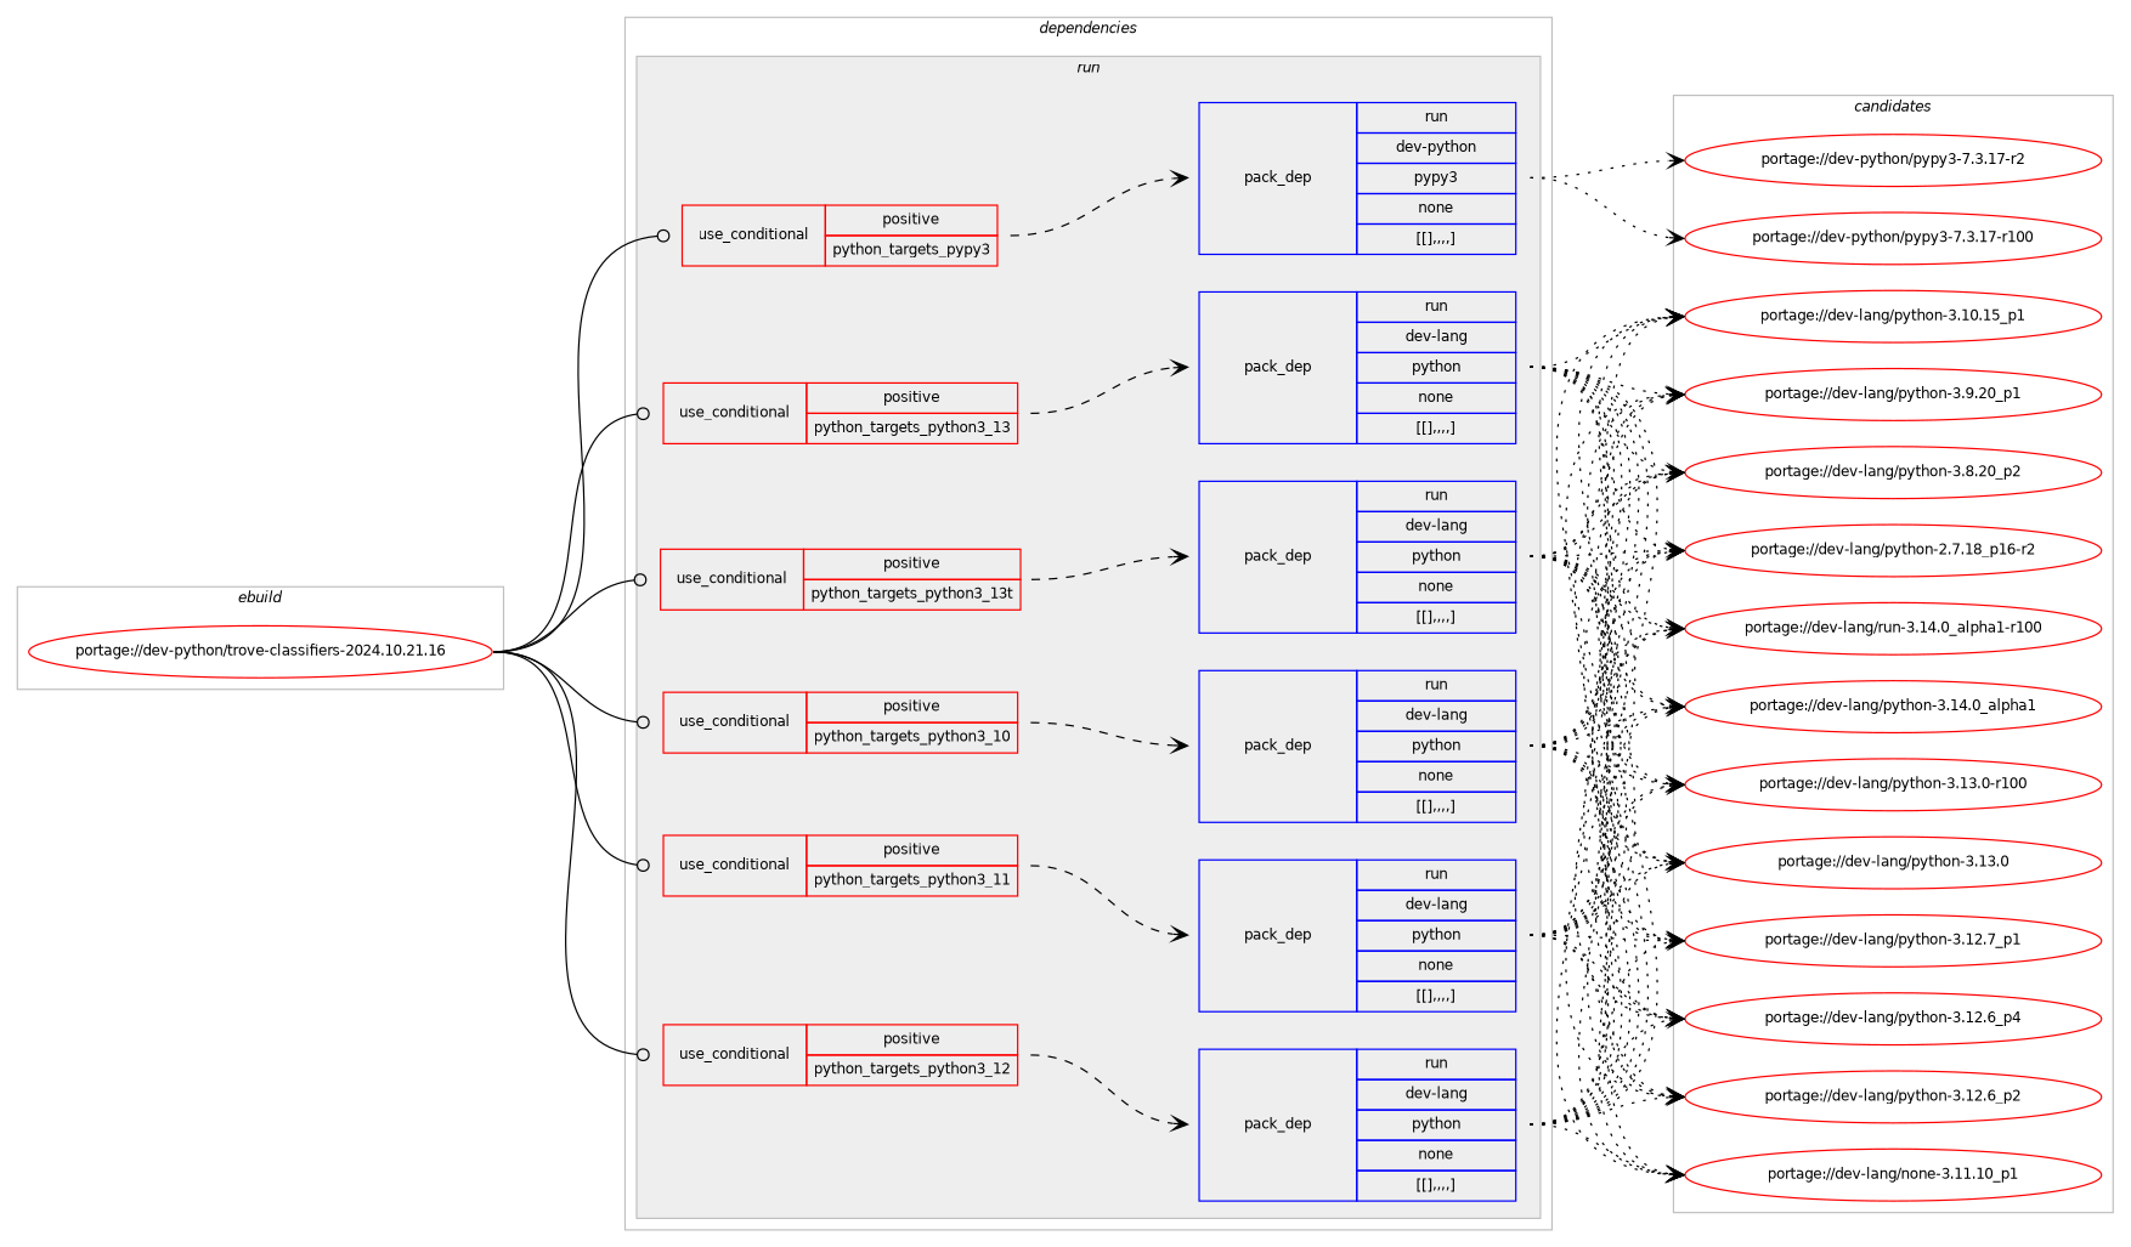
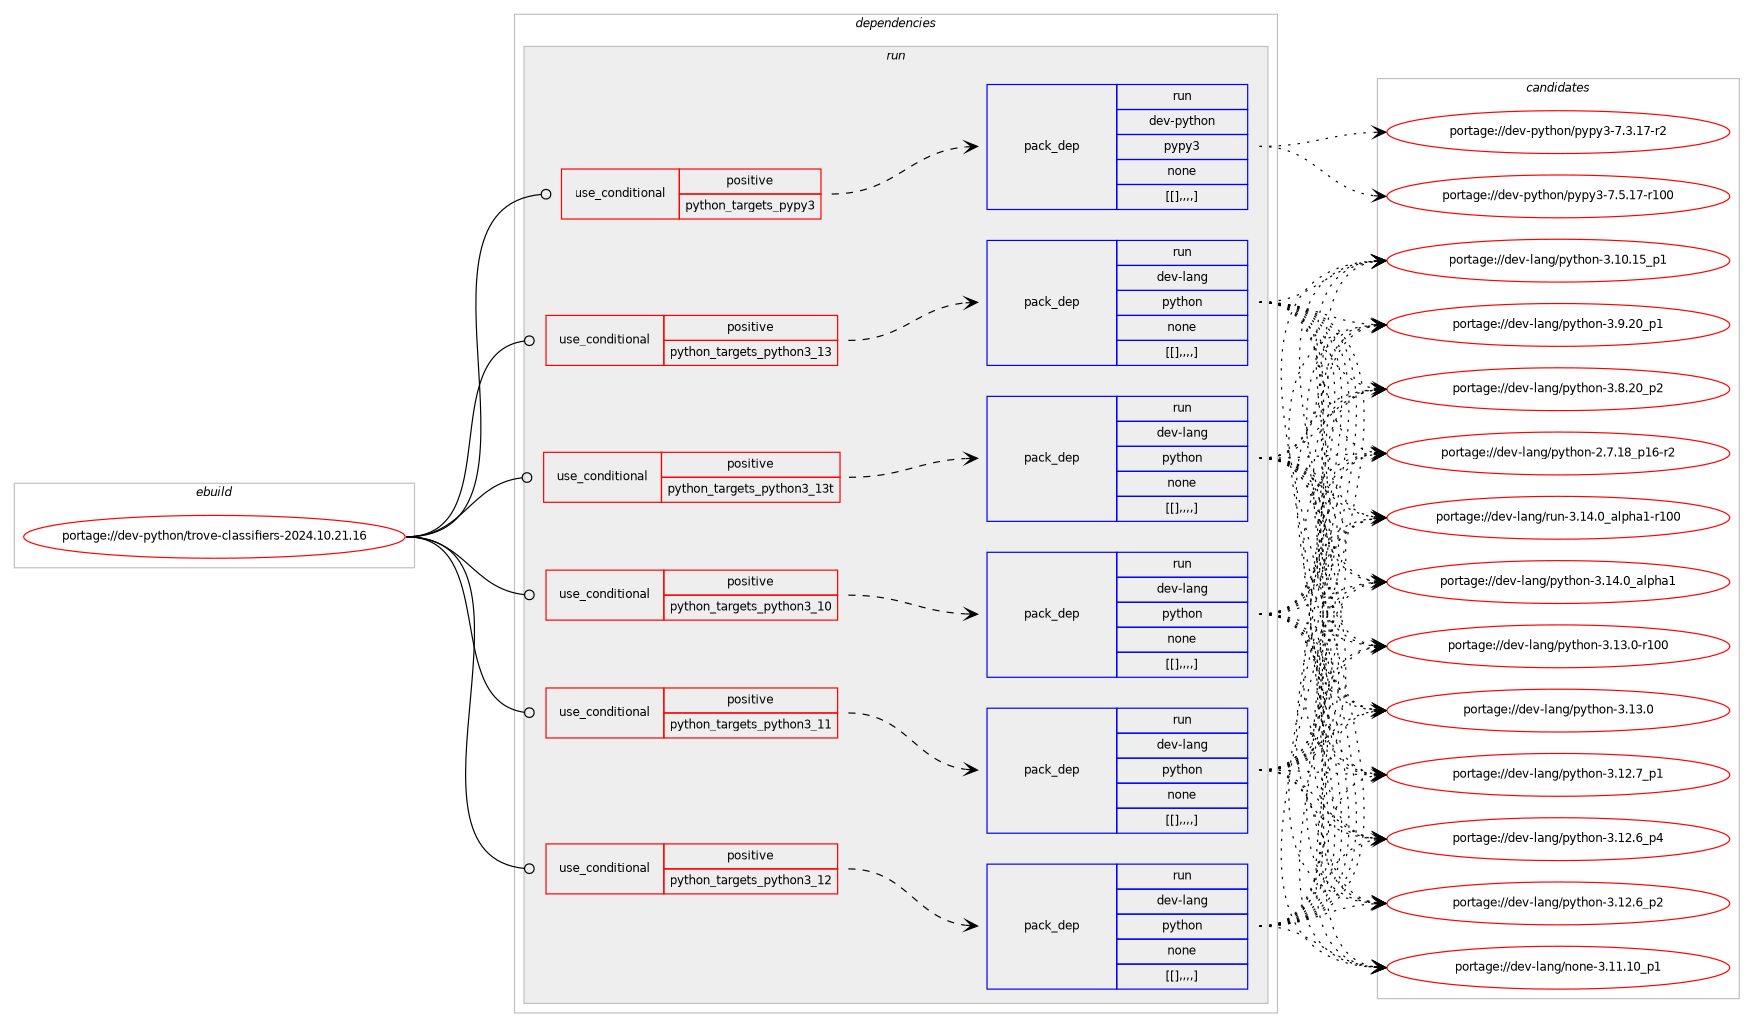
  digraph {
    compound=true
    concentrate=true
    fontname=Helvetica
    fontsize=10
    newrank=true
    rankdir=LR
    ranksep=1.5
    node [color=red fontname=Helvetica fontsize=10]
    edge [arrowhead=vee headport=w style=dotted tailport=e weight=100]
    n1 [label="portage://dev-python/trove-classifiers-2024.10.21.16" width=4]
    n2 [color=blue label=<<TABLE BORDER="0" CELLBORDER="1" CELLSPACING="0" CELLPADDING="4" WIDTH="220"><TR><TD ROWSPAN="6" CELLPADDING="30">pack_dep</TD></TR><TR><TD WIDTH="110">run</TD></TR><TR><TD>dev-python</TD></TR><TR><TD>pypy3</TD></TR><TR><TD>none</TD></TR><TR><TD>[[],,,,]</TD></TR></TABLE>> shape=none]
    n3 [label=<<TABLE BORDER="0" CELLBORDER="1" CELLSPACING="0" CELLPADDING="4"><TR><TD ROWSPAN="3" CELLPADDING="10">use_conditional</TD></TR><TR><TD>positive</TD></TR><TR><TD>python_targets_pypy3</TD></TR></TABLE>> shape=none]
    n4 [color=blue label=<<TABLE BORDER="0" CELLBORDER="1" CELLSPACING="0" CELLPADDING="4" WIDTH="220"><TR><TD ROWSPAN="6" CELLPADDING="30">pack_dep</TD></TR><TR><TD WIDTH="110">run</TD></TR><TR><TD>dev-lang</TD></TR><TR><TD>python</TD></TR><TR><TD>none</TD></TR><TR><TD>[[],,,,]</TD></TR></TABLE>> shape=none]
    n5 [label=<<TABLE BORDER="0" CELLBORDER="1" CELLSPACING="0" CELLPADDING="4"><TR><TD ROWSPAN="3" CELLPADDING="10">use_conditional</TD></TR><TR><TD>positive</TD></TR><TR><TD>python_targets_python3_10</TD></TR></TABLE>> shape=none]
    n6 [color=blue label=<<TABLE BORDER="0" CELLBORDER="1" CELLSPACING="0" CELLPADDING="4" WIDTH="220"><TR><TD ROWSPAN="6" CELLPADDING="30">pack_dep</TD></TR><TR><TD WIDTH="110">run</TD></TR><TR><TD>dev-lang</TD></TR><TR><TD>python</TD></TR><TR><TD>none</TD></TR><TR><TD>[[],,,,]</TD></TR></TABLE>> shape=none]
    n7 [label=<<TABLE BORDER="0" CELLBORDER="1" CELLSPACING="0" CELLPADDING="4"><TR><TD ROWSPAN="3" CELLPADDING="10">use_conditional</TD></TR><TR><TD>positive</TD></TR><TR><TD>python_targets_python3_11</TD></TR></TABLE>> shape=none]
    n8 [color=blue label=<<TABLE BORDER="0" CELLBORDER="1" CELLSPACING="0" CELLPADDING="4" WIDTH="220"><TR><TD ROWSPAN="6" CELLPADDING="30">pack_dep</TD></TR><TR><TD WIDTH="110">run</TD></TR><TR><TD>dev-lang</TD></TR><TR><TD>python</TD></TR><TR><TD>none</TD></TR><TR><TD>[[],,,,]</TD></TR></TABLE>> shape=none]
    n9 [label=<<TABLE BORDER="0" CELLBORDER="1" CELLSPACING="0" CELLPADDING="4"><TR><TD ROWSPAN="3" CELLPADDING="10">use_conditional</TD></TR><TR><TD>positive</TD></TR><TR><TD>python_targets_python3_12</TD></TR></TABLE>> shape=none]
    n10 [color=blue label=<<TABLE BORDER="0" CELLBORDER="1" CELLSPACING="0" CELLPADDING="4" WIDTH="220"><TR><TD ROWSPAN="6" CELLPADDING="30">pack_dep</TD></TR><TR><TD WIDTH="110">run</TD></TR><TR><TD>dev-lang</TD></TR><TR><TD>python</TD></TR><TR><TD>none</TD></TR><TR><TD>[[],,,,]</TD></TR></TABLE>> shape=none]
    n11 [label=<<TABLE BORDER="0" CELLBORDER="1" CELLSPACING="0" CELLPADDING="4"><TR><TD ROWSPAN="3" CELLPADDING="10">use_conditional</TD></TR><TR><TD>positive</TD></TR><TR><TD>python_targets_python3_13</TD></TR></TABLE>> shape=none]
    n12 [color=blue label=<<TABLE BORDER="0" CELLBORDER="1" CELLSPACING="0" CELLPADDING="4" WIDTH="220"><TR><TD ROWSPAN="6" CELLPADDING="30">pack_dep</TD></TR><TR><TD WIDTH="110">run</TD></TR><TR><TD>dev-lang</TD></TR><TR><TD>python</TD></TR><TR><TD>none</TD></TR><TR><TD>[[],,,,]</TD></TR></TABLE>> shape=none]
    n13 [label=<<TABLE BORDER="0" CELLBORDER="1" CELLSPACING="0" CELLPADDING="4"><TR><TD ROWSPAN="3" CELLPADDING="10">use_conditional</TD></TR><TR><TD>positive</TD></TR><TR><TD>python_targets_python3_13t</TD></TR></TABLE>> shape=none]
    n14 [label="portage://dev-python/pypy3-7.3.17-r2" width=4]
-   n15 [label="portage://dev-python/pypy3-7.3.17-r100" width=4]
+   n15 [label="portage://dev-python/pypy3-7.5.17-r100" width=4]
    n16 [label="portage://dev-lang/run-3.14.0_alpha1-r100" width=4]
    n17 [label="portage://dev-lang/python-3.14.0_alpha1" width=4]
    n18 [label="portage://dev-lang/python-3.13.0-r100" width=4]
    n19 [label="portage://dev-lang/python-3.13.0" width=4]
    n20 [label="portage://dev-lang/python-3.12.7_p1" width=4]
    n21 [label="portage://dev-lang/python-3.12.6_p4" width=4]
    n22 [label="portage://dev-lang/python-3.12.6_p2" width=4]
    n23 [label="portage://dev-lang/none-3.11.10_p1" width=4]
    n24 [label="portage://dev-lang/python-3.10.15_p1" width=4]
    n25 [label="portage://dev-lang/python-3.9.20_p1" width=4]
    n26 [label="portage://dev-lang/python-3.8.20_p2" width=4]
    n27 [label="portage://dev-lang/python-2.7.18_p16-r2" width=4]
    subgraph cluster_1 {
      color=gray
      label=<<i>ebuild</i>>
      n1
    }
    subgraph cluster_2 {
      color=gray
      label=<<i>dependencies</i>>
      subgraph cluster_3 {
        color=gray
        fillcolor="#eeeeee"
        label=<<i>compile</i>>
        style=filled
      }
      subgraph cluster_4 {
        color=gray
        fillcolor="#eeeeee"
        label=<<i>compile and run</i>>
        style=filled
      }
      subgraph cluster_5 {
        color=gray
        fillcolor="#eeeeee"
        label=<<i>run</i>>
        style=filled
        subgraph sub_6 {
          color=gray
          fillcolor="#eeeeee"
          label=<<i>run</i>>
          style=filled
          n3
          subgraph sub_7 {
            color=gray
            fillcolor="#eeeeee"
            label=<<i>run</i>>
            style=filled
            n2
          }
        }
        subgraph sub_8 {
          color=gray
          fillcolor="#eeeeee"
          label=<<i>run</i>>
          style=filled
          n5
          subgraph sub_9 {
            color=gray
            fillcolor="#eeeeee"
            label=<<i>run</i>>
            style=filled
            n4
          }
        }
        subgraph sub_10 {
          color=gray
          fillcolor="#eeeeee"
          label=<<i>run</i>>
          style=filled
          n7
          subgraph sub_11 {
            color=gray
            fillcolor="#eeeeee"
            label=<<i>run</i>>
            style=filled
            n6
          }
        }
        subgraph sub_12 {
          color=gray
          fillcolor="#eeeeee"
          label=<<i>run</i>>
          style=filled
          n9
          subgraph sub_13 {
            color=gray
            fillcolor="#eeeeee"
            label=<<i>run</i>>
            style=filled
            n8
          }
        }
        subgraph sub_14 {
          color=gray
          fillcolor="#eeeeee"
          label=<<i>run</i>>
          style=filled
          n11
          subgraph sub_15 {
            color=gray
            fillcolor="#eeeeee"
            label=<<i>run</i>>
            style=filled
            n10
          }
        }
        subgraph sub_16 {
          color=gray
          fillcolor="#eeeeee"
          label=<<i>run</i>>
          style=filled
          n13
          subgraph sub_17 {
            color=gray
            fillcolor="#eeeeee"
            label=<<i>run</i>>
            style=filled
            n12
          }
        }
      }
    }
    subgraph cluster_18 {
      color=gray
      label=<<i>candidates</i>>
      rank=same
      subgraph sub_19 {
        color=black
        label=<<i>candidates</i>>
        nodesep=1
        rank=same
        n14
        n15
      }
      subgraph sub_20 {
        color=black
        label=<<i>candidates</i>>
        nodesep=1
        rank=same
        n16
        n17
        n18
        n19
        n20
        n21
        n22
        n23
        n24
        n25
        n26
        n27
      }
      subgraph sub_21 {
        color=black
        label=<<i>candidates</i>>
        nodesep=1
        rank=same
        n16
        n17
        n18
        n19
        n20
        n21
        n22
        n23
        n24
        n25
        n26
        n27
      }
      subgraph sub_22 {
        color=black
        label=<<i>candidates</i>>
        nodesep=1
        rank=same
        n16
        n17
        n18
        n19
        n20
        n21
        n22
        n23
        n24
        n25
        n26
        n27
      }
      subgraph sub_23 {
        color=black
        label=<<i>candidates</i>>
        nodesep=1
        rank=same
        n16
        n17
        n18
        n19
        n20
        n21
        n22
        n23
        n24
        n25
        n26
        n27
      }
      subgraph sub_24 {
        color=black
        label=<<i>candidates</i>>
        nodesep=1
        rank=same
        n16
        n17
        n18
        n19
        n20
        n21
        n22
        n23
        n24
        n25
        n26
        n27
      }
    }
    n1 -> n3 [arrowhead=odot style=solid weight=20]
    n1 -> n5 [arrowhead=odot style=solid weight=20]
    n1 -> n7 [arrowhead=odot style=solid weight=20]
    n1 -> n9 [arrowhead=odot style=solid weight=20]
    n1 -> n11 [arrowhead=odot style=solid weight=20]
    n1 -> n13 [arrowhead=odot style=solid weight=20]
    n2 -> n14
    n2 -> n15
    n3 -> n2 [style=dashed weight=20]
    n4 -> n16
    n4 -> n17
    n4 -> n18
    n4 -> n19
    n4 -> n20
    n4 -> n21
    n4 -> n22
    n4 -> n23
    n4 -> n24
    n4 -> n25
    n4 -> n26
    n4 -> n27
    n5 -> n4 [style=dashed weight=20]
    n6 -> n16
    n6 -> n17
    n6 -> n18
    n6 -> n19
    n6 -> n20
    n6 -> n21
    n6 -> n22
    n6 -> n23
    n6 -> n24
    n6 -> n25
    n6 -> n26
    n6 -> n27
    n7 -> n6 [style=dashed weight=20]
    n8 -> n16
    n8 -> n17
    n8 -> n18
    n8 -> n19
    n8 -> n20
    n8 -> n21
    n8 -> n22
    n8 -> n23
    n8 -> n24
    n8 -> n25
    n8 -> n26
    n8 -> n27
    n9 -> n8 [style=dashed weight=20]
    n10 -> n16
    n10 -> n17
    n10 -> n18
    n10 -> n19
    n10 -> n20
    n10 -> n21
    n10 -> n22
    n10 -> n23
    n10 -> n24
    n10 -> n25
    n10 -> n26
    n10 -> n27
    n11 -> n10 [style=dashed weight=20]
    n12 -> n16
    n12 -> n17
    n12 -> n18
    n12 -> n19
    n12 -> n20
    n12 -> n21
    n12 -> n22
    n12 -> n23
    n12 -> n24
    n12 -> n25
    n12 -> n26
    n12 -> n27
    n13 -> n12 [style=dashed weight=20]
  }
